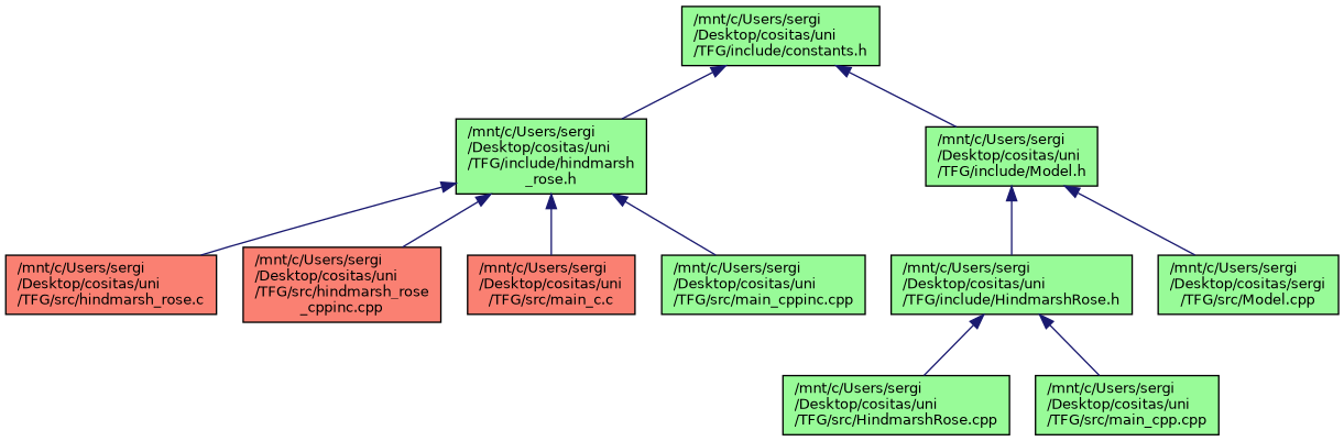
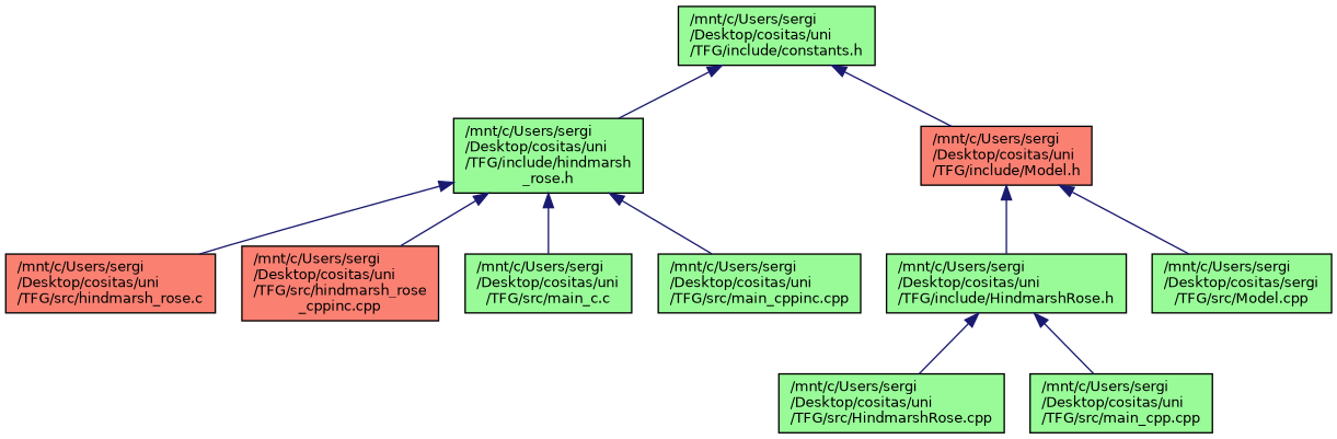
  digraph {
    node [color=black fillcolor=palegreen fontname=Helvetica fontsize=10 shape=record style=filled]
    edge [color=midnightblue dir=back fontname=Helvetica fontsize=10 labelfontname=Helvetica labelfontsize=10 style=solid]
    n1 [fontcolor=black height=0.2 label="/mnt/c/Users/sergi\l/Desktop/cositas/uni\l/TFG/include/constants.h" width=0.4]
    n2 [height=0.2 label="/mnt/c/Users/sergi\l/Desktop/cositas/uni\l/TFG/include/hindmarsh\l_rose.h" width=0.4]
-   n3 [height=0.2 label="/mnt/c/Users/sergi\l/Desktop/cositas/uni\l/TFG/include/Model.h" width=0.4]
+   n3 [fillcolor=salmon height=0.2 label="/mnt/c/Users/sergi\l/Desktop/cositas/uni\l/TFG/include/Model.h" width=0.4]
    n4 [fillcolor=salmon height=0.2 label="/mnt/c/Users/sergi\l/Desktop/cositas/uni\l/TFG/src/hindmarsh_rose.c" width=0.4]
    n5 [fillcolor=salmon height=0.2 label="/mnt/c/Users/sergi\l/Desktop/cositas/uni\l/TFG/src/hindmarsh_rose\l_cppinc.cpp" width=0.4]
-   n6 [fillcolor=salmon height=0.2 label="/mnt/c/Users/sergi\l/Desktop/cositas/uni\l/TFG/src/main_c.c" width=0.4]
+   n6 [height=0.2 label="/mnt/c/Users/sergi\l/Desktop/cositas/uni\l/TFG/src/main_c.c" width=0.4]
    n7 [height=0.2 label="/mnt/c/Users/sergi\l/Desktop/cositas/uni\l/TFG/src/main_cppinc.cpp" width=0.4]
    n8 [height=0.2 label="/mnt/c/Users/sergi\l/Desktop/cositas/uni\l/TFG/include/HindmarshRose.h" width=0.4]
    n9 [height=0.2 label="/mnt/c/Users/sergi\l/Desktop/cositas/sergi\l/TFG/src/Model.cpp" width=0.4]
    n10 [height=0.2 label="/mnt/c/Users/sergi\l/Desktop/cositas/uni\l/TFG/src/HindmarshRose.cpp" width=0.4]
    n11 [height=0.2 label="/mnt/c/Users/sergi\l/Desktop/cositas/uni\l/TFG/src/main_cpp.cpp" width=0.4]
    n1 -> n2
    n1 -> n3
    n2 -> n4
    n2 -> n5
    n2 -> n6
    n2 -> n7
    n3 -> n8
    n3 -> n9
    n8 -> n10
    n8 -> n11
  }
